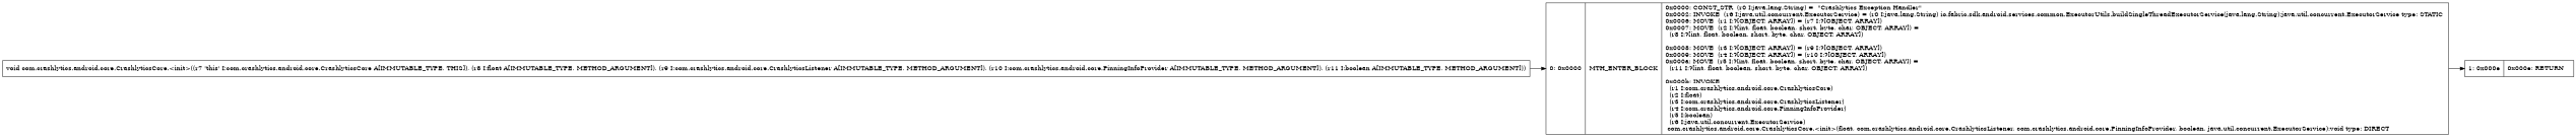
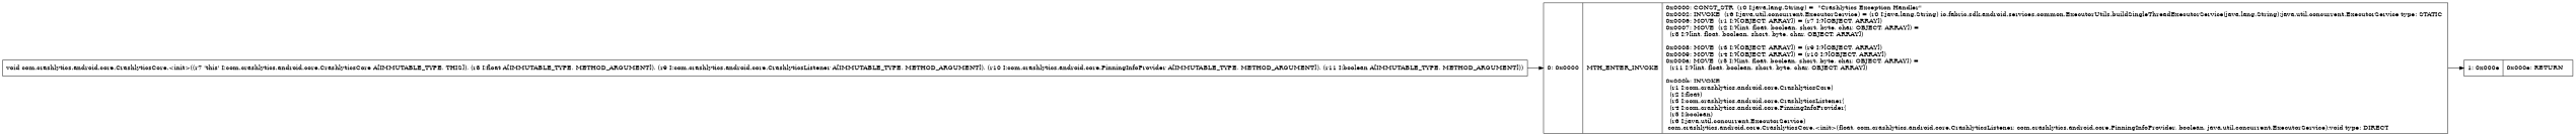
  digraph {
    rankdir=LR
    node [shape=record]
-   n1 [label="{0\:\ 0x0000|MTH_ENTER_BLOCK\l|0x0000: CONST_STR  (r0 I:java.lang.String) =  \"Crashlytics Exception Handler\" \l0x0002: INVOKE  (r6 I:java.util.concurrent.ExecutorService) = (r0 I:java.lang.String) io.fabric.sdk.android.services.common.ExecutorUtils.buildSingleThreadExecutorService(java.lang.String):java.util.concurrent.ExecutorService type: STATIC \l0x0006: MOVE  (r1 I:?[OBJECT, ARRAY]) = (r7 I:?[OBJECT, ARRAY]) \l0x0007: MOVE  (r2 I:?[int, float, boolean, short, byte, char, OBJECT, ARRAY]) = \l  (r8 I:?[int, float, boolean, short, byte, char, OBJECT, ARRAY])\l \l0x0008: MOVE  (r3 I:?[OBJECT, ARRAY]) = (r9 I:?[OBJECT, ARRAY]) \l0x0009: MOVE  (r4 I:?[OBJECT, ARRAY]) = (r10 I:?[OBJECT, ARRAY]) \l0x000a: MOVE  (r5 I:?[int, float, boolean, short, byte, char, OBJECT, ARRAY]) = \l  (r11 I:?[int, float, boolean, short, byte, char, OBJECT, ARRAY])\l \l0x000b: INVOKE  \l  (r1 I:com.crashlytics.android.core.CrashlyticsCore)\l  (r2 I:float)\l  (r3 I:com.crashlytics.android.core.CrashlyticsListener)\l  (r4 I:com.crashlytics.android.core.PinningInfoProvider)\l  (r5 I:boolean)\l  (r6 I:java.util.concurrent.ExecutorService)\l com.crashlytics.android.core.CrashlyticsCore.\<init\>(float, com.crashlytics.android.core.CrashlyticsListener, com.crashlytics.android.core.PinningInfoProvider, boolean, java.util.concurrent.ExecutorService):void type: DIRECT \l}"]
+   n1 [label="{0\:\ 0x0000|MTH_ENTER_INVOKE\l|0x0000: CONST_STR  (r0 I:java.lang.String) =  \"Crashlytics Exception Handler\" \l0x0002: INVOKE  (r6 I:java.util.concurrent.ExecutorService) = (r0 I:java.lang.String) io.fabric.sdk.android.services.common.ExecutorUtils.buildSingleThreadExecutorService(java.lang.String):java.util.concurrent.ExecutorService type: STATIC \l0x0006: MOVE  (r1 I:?[OBJECT, ARRAY]) = (r7 I:?[OBJECT, ARRAY]) \l0x0007: MOVE  (r2 I:?[int, float, boolean, short, byte, char, OBJECT, ARRAY]) = \l  (r8 I:?[int, float, boolean, short, byte, char, OBJECT, ARRAY])\l \l0x0008: MOVE  (r3 I:?[OBJECT, ARRAY]) = (r9 I:?[OBJECT, ARRAY]) \l0x0009: MOVE  (r4 I:?[OBJECT, ARRAY]) = (r10 I:?[OBJECT, ARRAY]) \l0x000a: MOVE  (r5 I:?[int, float, boolean, short, byte, char, OBJECT, ARRAY]) = \l  (r11 I:?[int, float, boolean, short, byte, char, OBJECT, ARRAY])\l \l0x000b: INVOKE  \l  (r1 I:com.crashlytics.android.core.CrashlyticsCore)\l  (r2 I:float)\l  (r3 I:com.crashlytics.android.core.CrashlyticsListener)\l  (r4 I:com.crashlytics.android.core.PinningInfoProvider)\l  (r5 I:boolean)\l  (r6 I:java.util.concurrent.ExecutorService)\l com.crashlytics.android.core.CrashlyticsCore.\<init\>(float, com.crashlytics.android.core.CrashlyticsListener, com.crashlytics.android.core.PinningInfoProvider, boolean, java.util.concurrent.ExecutorService):void type: DIRECT \l}"]
    n2 [label="{1\:\ 0x000e|0x000e: RETURN   \l}"]
    n3 [label="{void com.crashlytics.android.core.CrashlyticsCore.\<init\>((r7 'this' I:com.crashlytics.android.core.CrashlyticsCore A[IMMUTABLE_TYPE, THIS]), (r8 I:float A[IMMUTABLE_TYPE, METHOD_ARGUMENT]), (r9 I:com.crashlytics.android.core.CrashlyticsListener A[IMMUTABLE_TYPE, METHOD_ARGUMENT]), (r10 I:com.crashlytics.android.core.PinningInfoProvider A[IMMUTABLE_TYPE, METHOD_ARGUMENT]), (r11 I:boolean A[IMMUTABLE_TYPE, METHOD_ARGUMENT])) }"]
    n1 -> n2
    n3 -> n1
  }
